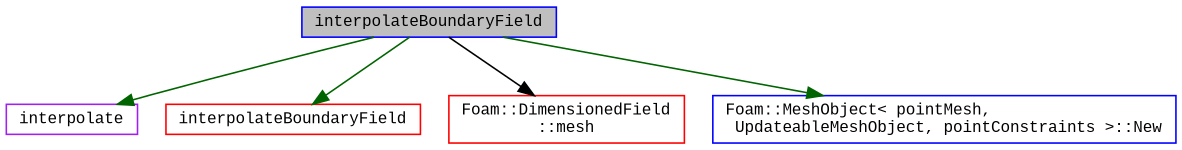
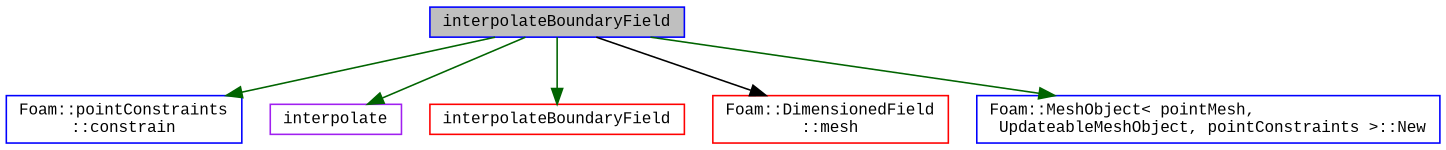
  digraph {
    rankdir=TB
    fontname="Liberation Mono"
    node [color=blue fontname="Liberation Mono" fontsize=10 shape=record]
    edge [color=darkgreen fontname="Liberation Mono" fontsize=10 labelfontname=FreeSans labelfontsize=10 style=solid]
    n1 [fillcolor=grey75 fontcolor=black height=0.2 label=interpolateBoundaryField style=filled width=0.4]
+   n2 [height=0.2 label="Foam::pointConstraints\l::constrain" width=0.4]
    n3 [color=purple height=0.2 label=interpolate width=0.4]
    n4 [color=red height=0.2 label=interpolateBoundaryField width=0.4]
    n5 [color=red height=0.2 label="Foam::DimensionedField\l::mesh" width=0.4]
    n6 [height=0.2 label="Foam::MeshObject\< pointMesh,\l UpdateableMeshObject, pointConstraints \>::New" width=0.4]
+   n1 -> n2
    n1 -> n3
    n1 -> n4
    n1 -> n5 [color=black]
    n1 -> n6
  }
